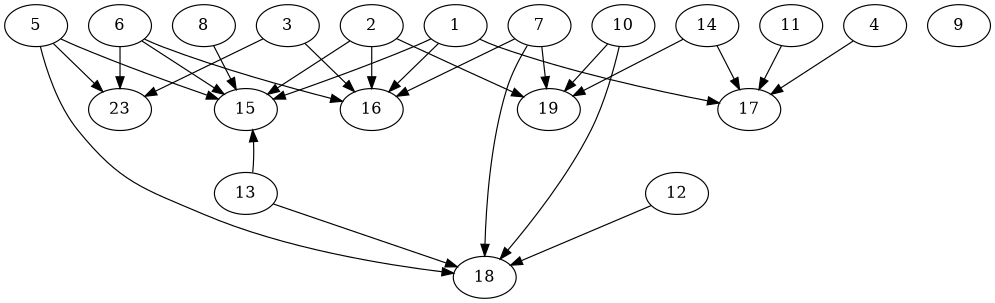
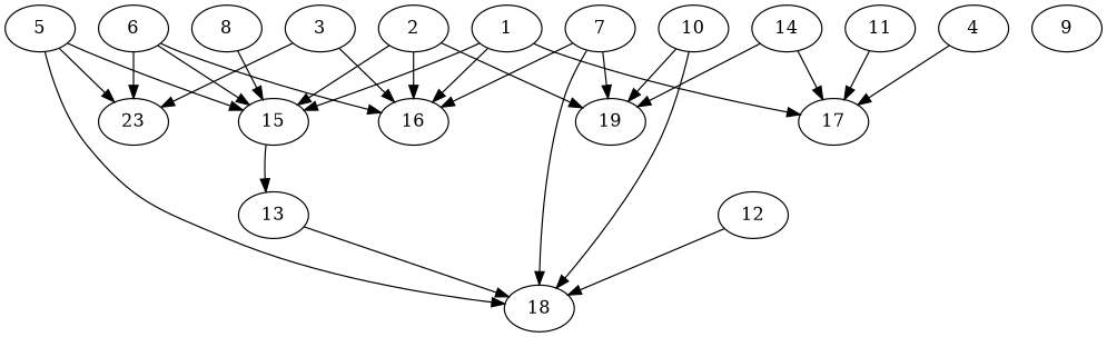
  digraph {
    node [alpha=0.15]
    1 [alpha=0.14 expect_size=41634816]
    15 [expect_size=47900672]
    16 [alpha=0.10 expect_size=16447488]
    17 [alpha=0.13 expect_size=15155200]
    2 [alpha=0.09 expect_size=50371584]
    19 [alpha=0.03 expect_size=12864512]
    3 [alpha=0.10 expect_size=9380864]
    n8 [alpha=0.19 expect_size=17558528 label=23]
    4 [alpha=0.08 expect_size=10132480]
    5 [alpha=0.07 expect_size=26789888]
    18 [alpha=0.09 expect_size=44973056]
    6 [alpha=0.19 expect_size=22280192]
    7 [alpha=0.13 expect_size=48932864]
    8 [alpha=0.06 expect_size=9913344]
    9 [alpha=0.02 expect_size=8413184]
    10 [alpha=0.01 expect_size=29335552]
    11 [expect_size=44783616]
    12 [alpha=0.16 expect_size=30613504]
    13 [alpha=0.11 expect_size=5826560]
    14 [expect_size=28791808]
    1 -> 15
    1 -> 16
    1 -> 17
    2 -> 15
    2 -> 16
    2 -> 19
    3 -> 16
    3 -> n8
    4 -> 17
    5 -> 15
    5 -> n8
    5 -> 18
    6 -> 15
    6 -> 16
    6 -> n8
    7 -> 16
    7 -> 19
    7 -> 18
    8 -> 15
    10 -> 19
    10 -> 18
    11 -> 17
    12 -> 18
-   13 -> 15
+   15 -> 13
    13 -> 18
    14 -> 17
    14 -> 19
  }
